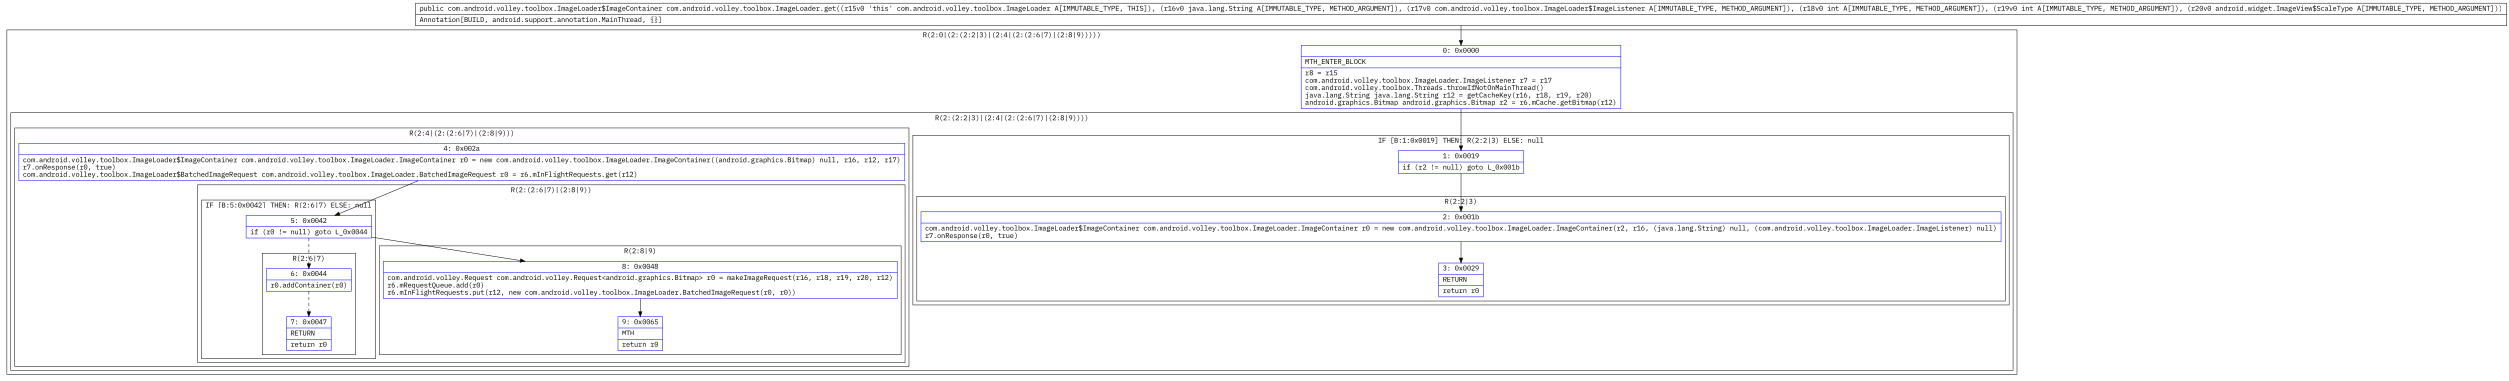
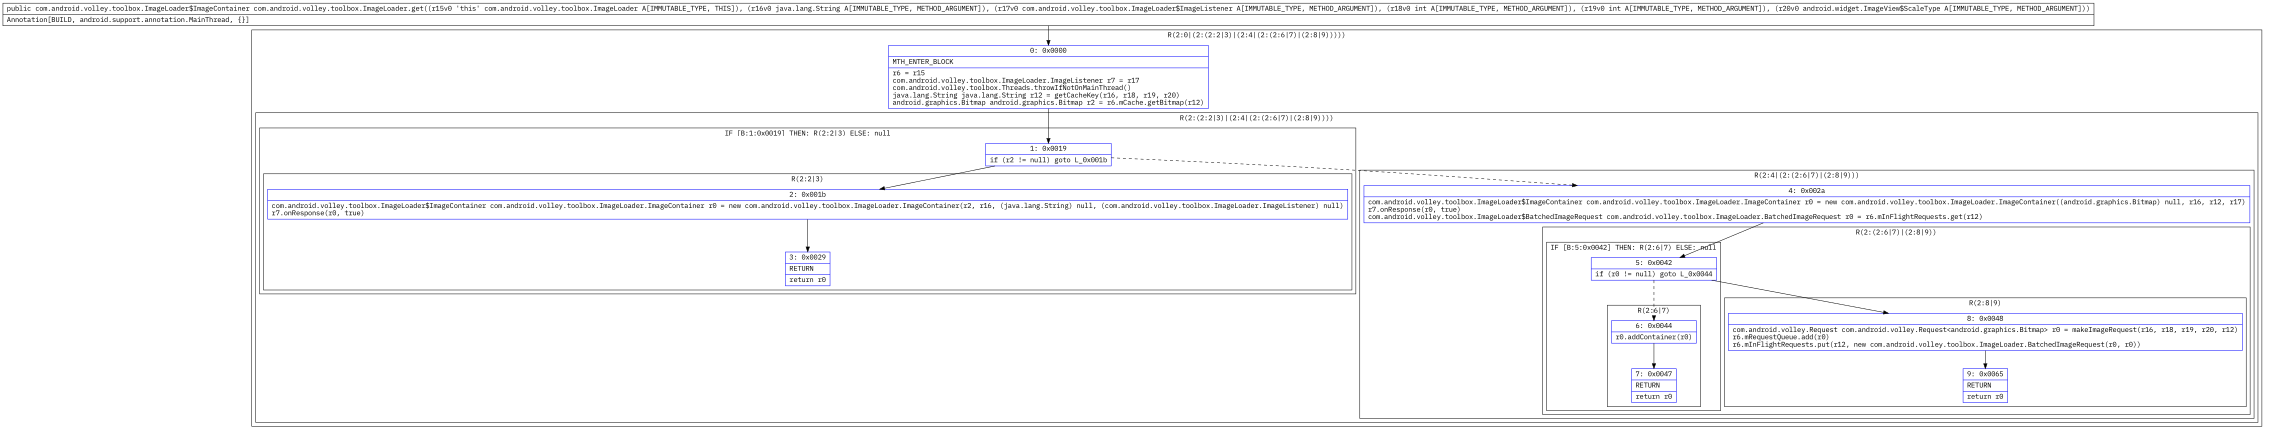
  digraph {
    fontname="IBM Plex Mono"
    node [color=blue fontname="IBM Plex Mono" shape=record]
    edge [fontname="IBM Plex Mono"]
    n1 [label="{2\:\ 0x001b|com.android.volley.toolbox.ImageLoader$ImageContainer com.android.volley.toolbox.ImageLoader.ImageContainer r0 = new com.android.volley.toolbox.ImageLoader.ImageContainer(r2, r16, (java.lang.String) null, (com.android.volley.toolbox.ImageLoader.ImageListener) null)\lr7.onResponse(r0, true)\l}"]
    n2 [label="{3\:\ 0x0029|RETURN\l|return r0\l}"]
    n3 [label="{1\:\ 0x0019|if (r2 != null) goto L_0x001b\l}"]
    n4 [label="{6\:\ 0x0044|r0.addContainer(r0)\l}"]
    n5 [label="{7\:\ 0x0047|RETURN\l|return r0\l}"]
    n6 [label="{5\:\ 0x0042|if (r0 != null) goto L_0x0044\l}"]
    n7 [label="{8\:\ 0x0048|com.android.volley.Request com.android.volley.Request\<android.graphics.Bitmap\> r0 = makeImageRequest(r16, r18, r19, r20, r12)\lr6.mRequestQueue.add(r0)\lr6.mInFlightRequests.put(r12, new com.android.volley.toolbox.ImageLoader.BatchedImageRequest(r0, r0))\l}"]
-   n8 [label="{9\:\ 0x0065|MTH\l|return r0\l}"]
+   n8 [label="{9\:\ 0x0065|RETURN\l|return r0\l}"]
    n9 [label="{4\:\ 0x002a|com.android.volley.toolbox.ImageLoader$ImageContainer com.android.volley.toolbox.ImageLoader.ImageContainer r0 = new com.android.volley.toolbox.ImageLoader.ImageContainer((android.graphics.Bitmap) null, r16, r12, r17)\lr7.onResponse(r0, true)\lcom.android.volley.toolbox.ImageLoader$BatchedImageRequest com.android.volley.toolbox.ImageLoader.BatchedImageRequest r0 = r6.mInFlightRequests.get(r12)\l}"]
-   n10 [label="{0\:\ 0x0000|MTH_ENTER_BLOCK\l|r8 = r15\lcom.android.volley.toolbox.ImageLoader.ImageListener r7 = r17\lcom.android.volley.toolbox.Threads.throwIfNotOnMainThread()\ljava.lang.String java.lang.String r12 = getCacheKey(r16, r18, r19, r20)\landroid.graphics.Bitmap android.graphics.Bitmap r2 = r6.mCache.getBitmap(r12)\l}"]
+   n10 [label="{0\:\ 0x0000|MTH_ENTER_BLOCK\l|r6 = r15\lcom.android.volley.toolbox.ImageLoader.ImageListener r7 = r17\lcom.android.volley.toolbox.Threads.throwIfNotOnMainThread()\ljava.lang.String java.lang.String r12 = getCacheKey(r16, r18, r19, r20)\landroid.graphics.Bitmap android.graphics.Bitmap r2 = r6.mCache.getBitmap(r12)\l}"]
    n11 [label="{public com.android.volley.toolbox.ImageLoader$ImageContainer com.android.volley.toolbox.ImageLoader.get((r15v0 'this' com.android.volley.toolbox.ImageLoader A[IMMUTABLE_TYPE, THIS]), (r16v0 java.lang.String A[IMMUTABLE_TYPE, METHOD_ARGUMENT]), (r17v0 com.android.volley.toolbox.ImageLoader$ImageListener A[IMMUTABLE_TYPE, METHOD_ARGUMENT]), (r18v0 int A[IMMUTABLE_TYPE, METHOD_ARGUMENT]), (r19v0 int A[IMMUTABLE_TYPE, METHOD_ARGUMENT]), (r20v0 android.widget.ImageView$ScaleType A[IMMUTABLE_TYPE, METHOD_ARGUMENT]))  | Annotation[BUILD, android.support.annotation.MainThread, \{\}]\l}" color=""]
    subgraph cluster_1 {
      label="R(2:0|(2:(2:2|3)|(2:4|(2:(2:6|7)|(2:8|9)))))"
      n10
      subgraph cluster_2 {
        label="R(2:(2:2|3)|(2:4|(2:(2:6|7)|(2:8|9))))"
        subgraph cluster_3 {
          label="IF [B:1:0x0019] THEN: R(2:2|3) ELSE: null"
          n3
          subgraph cluster_4 {
            label="R(2:2|3)"
            n1
            n2
          }
        }
        subgraph cluster_5 {
          label="R(2:4|(2:(2:6|7)|(2:8|9)))"
          n9
          subgraph cluster_6 {
            label="R(2:(2:6|7)|(2:8|9))"
            subgraph cluster_7 {
              label="IF [B:5:0x0042] THEN: R(2:6|7) ELSE: null"
              n6
              subgraph cluster_8 {
                label="R(2:6|7)"
                n4
                n5
              }
            }
            subgraph cluster_9 {
              label="R(2:8|9)"
              n7
              n8
            }
          }
        }
      }
    }
    n1 -> n2
    n3 -> n1
-   n4 -> n5 [style=dashed]
+   n3 -> n9 [style=dashed]
+   n4 -> n5
    n6 -> n4 [style=dashed]
    n6 -> n7 [style=solid]
    n7 -> n8
    n9 -> n6
    n10 -> n3
    n11 -> n10
  }
